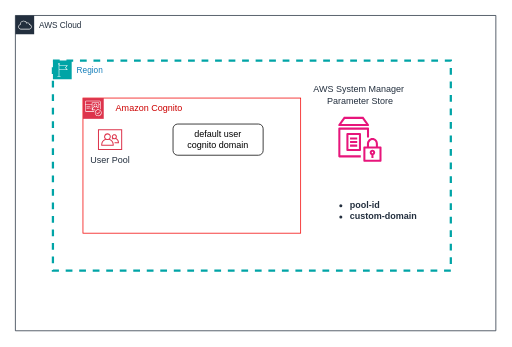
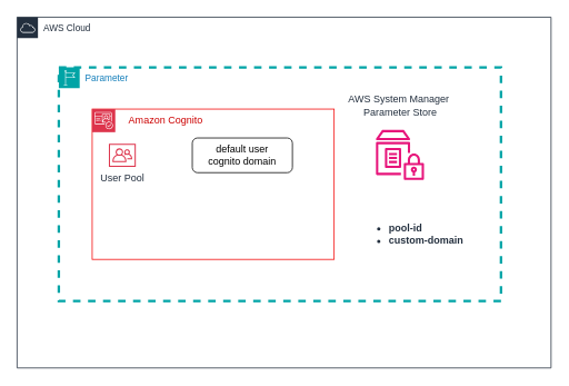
  <mxCell id="0" />
  <mxCell id="1" parent="0" />
  <mxCell id="2" value="AWS Cloud" style="points=[[0,0],[0.25,0],[0.5,0],[0.75,0],[1,0],[1,0.25],[1,0.5],[1,0.75],[1,1],[0.75,1],[0.5,1],[0.25,1],[0,1],[0,0.75],[0,0.5],[0,0.25]];outlineConnect=0;gradientColor=none;html=1;whiteSpace=wrap;fontSize=11;fontStyle=0;container=1;pointerEvents=0;collapsible=0;recursiveResize=0;shape=mxgraph.aws4.group;grIcon=mxgraph.aws4.group_aws_cloud;strokeColor=#232F3E;fillColor=none;verticalAlign=top;align=left;spacingLeft=30;fontColor=#232F3E;dashed=0;" parent="1" vertex="1"><mxGeometry x="20" y="20" width="640" height="420" as="geometry" /></mxCell>
  <mxCell id="3" value="AWS System Manager&amp;nbsp;&lt;br&gt;Parameter Store&lt;br style=&quot;border-color: var(--border-color);&quot;&gt;&lt;ul style=&quot;border-color: var(--border-color);&quot;&gt;&lt;/ul&gt;" style="sketch=0;outlineConnect=0;fontColor=#232F3E;gradientColor=none;fillColor=#E7157B;strokeColor=none;dashed=0;verticalLabelPosition=top;verticalAlign=bottom;align=center;html=1;fontSize=12;fontStyle=0;aspect=fixed;pointerEvents=1;shape=mxgraph.aws4.parameter_store;labelPosition=center;" parent="2" vertex="1"><mxGeometry x="430" y="135" width="57.7" height="60" as="geometry" /></mxCell>
  <mxCell id="4" value="&lt;ul style=&quot;border-color: var(--border-color); color: rgb(35, 47, 62); text-align: left;&quot;&gt;&lt;li&gt;&lt;span style=&quot;background-color: initial;&quot;&gt;pool-id&lt;/span&gt;&lt;/li&gt;&lt;li&gt;&lt;span style=&quot;background-color: initial;&quot;&gt;custom-domain&lt;/span&gt;&lt;/li&gt;&lt;/ul&gt;" style="text;html=1;align=center;verticalAlign=middle;resizable=0;points=[];autosize=1;strokeColor=none;fillColor=none;fontStyle=1" parent="2" vertex="1"><mxGeometry x="395" y="225" width="150" height="70" as="geometry" /></mxCell>
- <mxCell id="5" value="Region" style="points=[[0,0],[0.25,0],[0.5,0],[0.75,0],[1,0],[1,0.25],[1,0.5],[1,0.75],[1,1],[0.75,1],[0.5,1],[0.25,1],[0,1],[0,0.75],[0,0.5],[0,0.25]];outlineConnect=0;gradientColor=none;html=1;whiteSpace=wrap;fontSize=11;fontStyle=0;container=0;pointerEvents=0;collapsible=0;recursiveResize=0;shape=mxgraph.aws4.group;grIcon=mxgraph.aws4.group_region;strokeColor=#00A4A6;fillColor=none;verticalAlign=top;align=left;spacingLeft=30;fontColor=#147EBA;dashed=1;strokeWidth=3;" parent="2" vertex="1"><mxGeometry x="50" y="60" width="530" height="280" as="geometry" /></mxCell>
+ <mxCell id="5" value="Parameter" style="points=[[0,0],[0.25,0],[0.5,0],[0.75,0],[1,0],[1,0.25],[1,0.5],[1,0.75],[1,1],[0.75,1],[0.5,1],[0.25,1],[0,1],[0,0.75],[0,0.5],[0,0.25]];outlineConnect=0;gradientColor=none;html=1;whiteSpace=wrap;fontSize=11;fontStyle=0;container=0;pointerEvents=0;collapsible=0;recursiveResize=0;shape=mxgraph.aws4.group;grIcon=mxgraph.aws4.group_region;strokeColor=#00A4A6;fillColor=none;verticalAlign=top;align=left;spacingLeft=30;fontColor=#147EBA;dashed=1;strokeWidth=3;" parent="2" vertex="1"><mxGeometry x="50" y="60" width="530" height="280" as="geometry" /></mxCell>
  <mxCell id="6" value="" style="group" vertex="1" connectable="0" parent="2"><mxGeometry x="90" y="110" width="290" height="180" as="geometry" /></mxCell>
  <mxCell id="7" value="Amazon Cognito" style="fillColor=none;strokeColor=#f20202;verticalAlign=top;fontStyle=0;fontColor=#CC0000;whiteSpace=wrap;html=1;align=left;spacingLeft=42;" vertex="1" parent="6"><mxGeometry width="290" height="180" as="geometry" /></mxCell>
  <mxCell id="8" value="" style="sketch=0;points=[[0,0,0],[0.25,0,0],[0.5,0,0],[0.75,0,0],[1,0,0],[0,1,0],[0.25,1,0],[0.5,1,0],[0.75,1,0],[1,1,0],[0,0.25,0],[0,0.5,0],[0,0.75,0],[1,0.25,0],[1,0.5,0],[1,0.75,0]];outlineConnect=0;fontColor=#232F3E;fillColor=#DD344C;strokeColor=#ffffff;dashed=0;verticalLabelPosition=bottom;verticalAlign=top;align=center;html=1;fontSize=12;fontStyle=0;aspect=fixed;shape=mxgraph.aws4.resourceIcon;resIcon=mxgraph.aws4.cognito;" vertex="1" parent="6"><mxGeometry width="27.692" height="27.692" as="geometry" /></mxCell>
  <mxCell id="9" value="User Pool&lt;br&gt;" style="sketch=0;outlineConnect=0;fontColor=#232F3E;gradientColor=none;fillColor=#DD344C;strokeColor=none;dashed=0;verticalLabelPosition=bottom;verticalAlign=top;align=center;html=1;fontSize=12;fontStyle=0;aspect=fixed;pointerEvents=1;shape=mxgraph.aws4.organizations_organizational_unit;" vertex="1" parent="6"><mxGeometry x="20" y="41.538" width="32.241" height="27.692" as="geometry" /></mxCell>
  <mxCell id="10" value="default user&lt;br&gt;cognito domain" style="rounded=1;whiteSpace=wrap;html=1;" vertex="1" parent="6"><mxGeometry x="120" y="34.615" width="120" height="41.538" as="geometry" /></mxCell>
